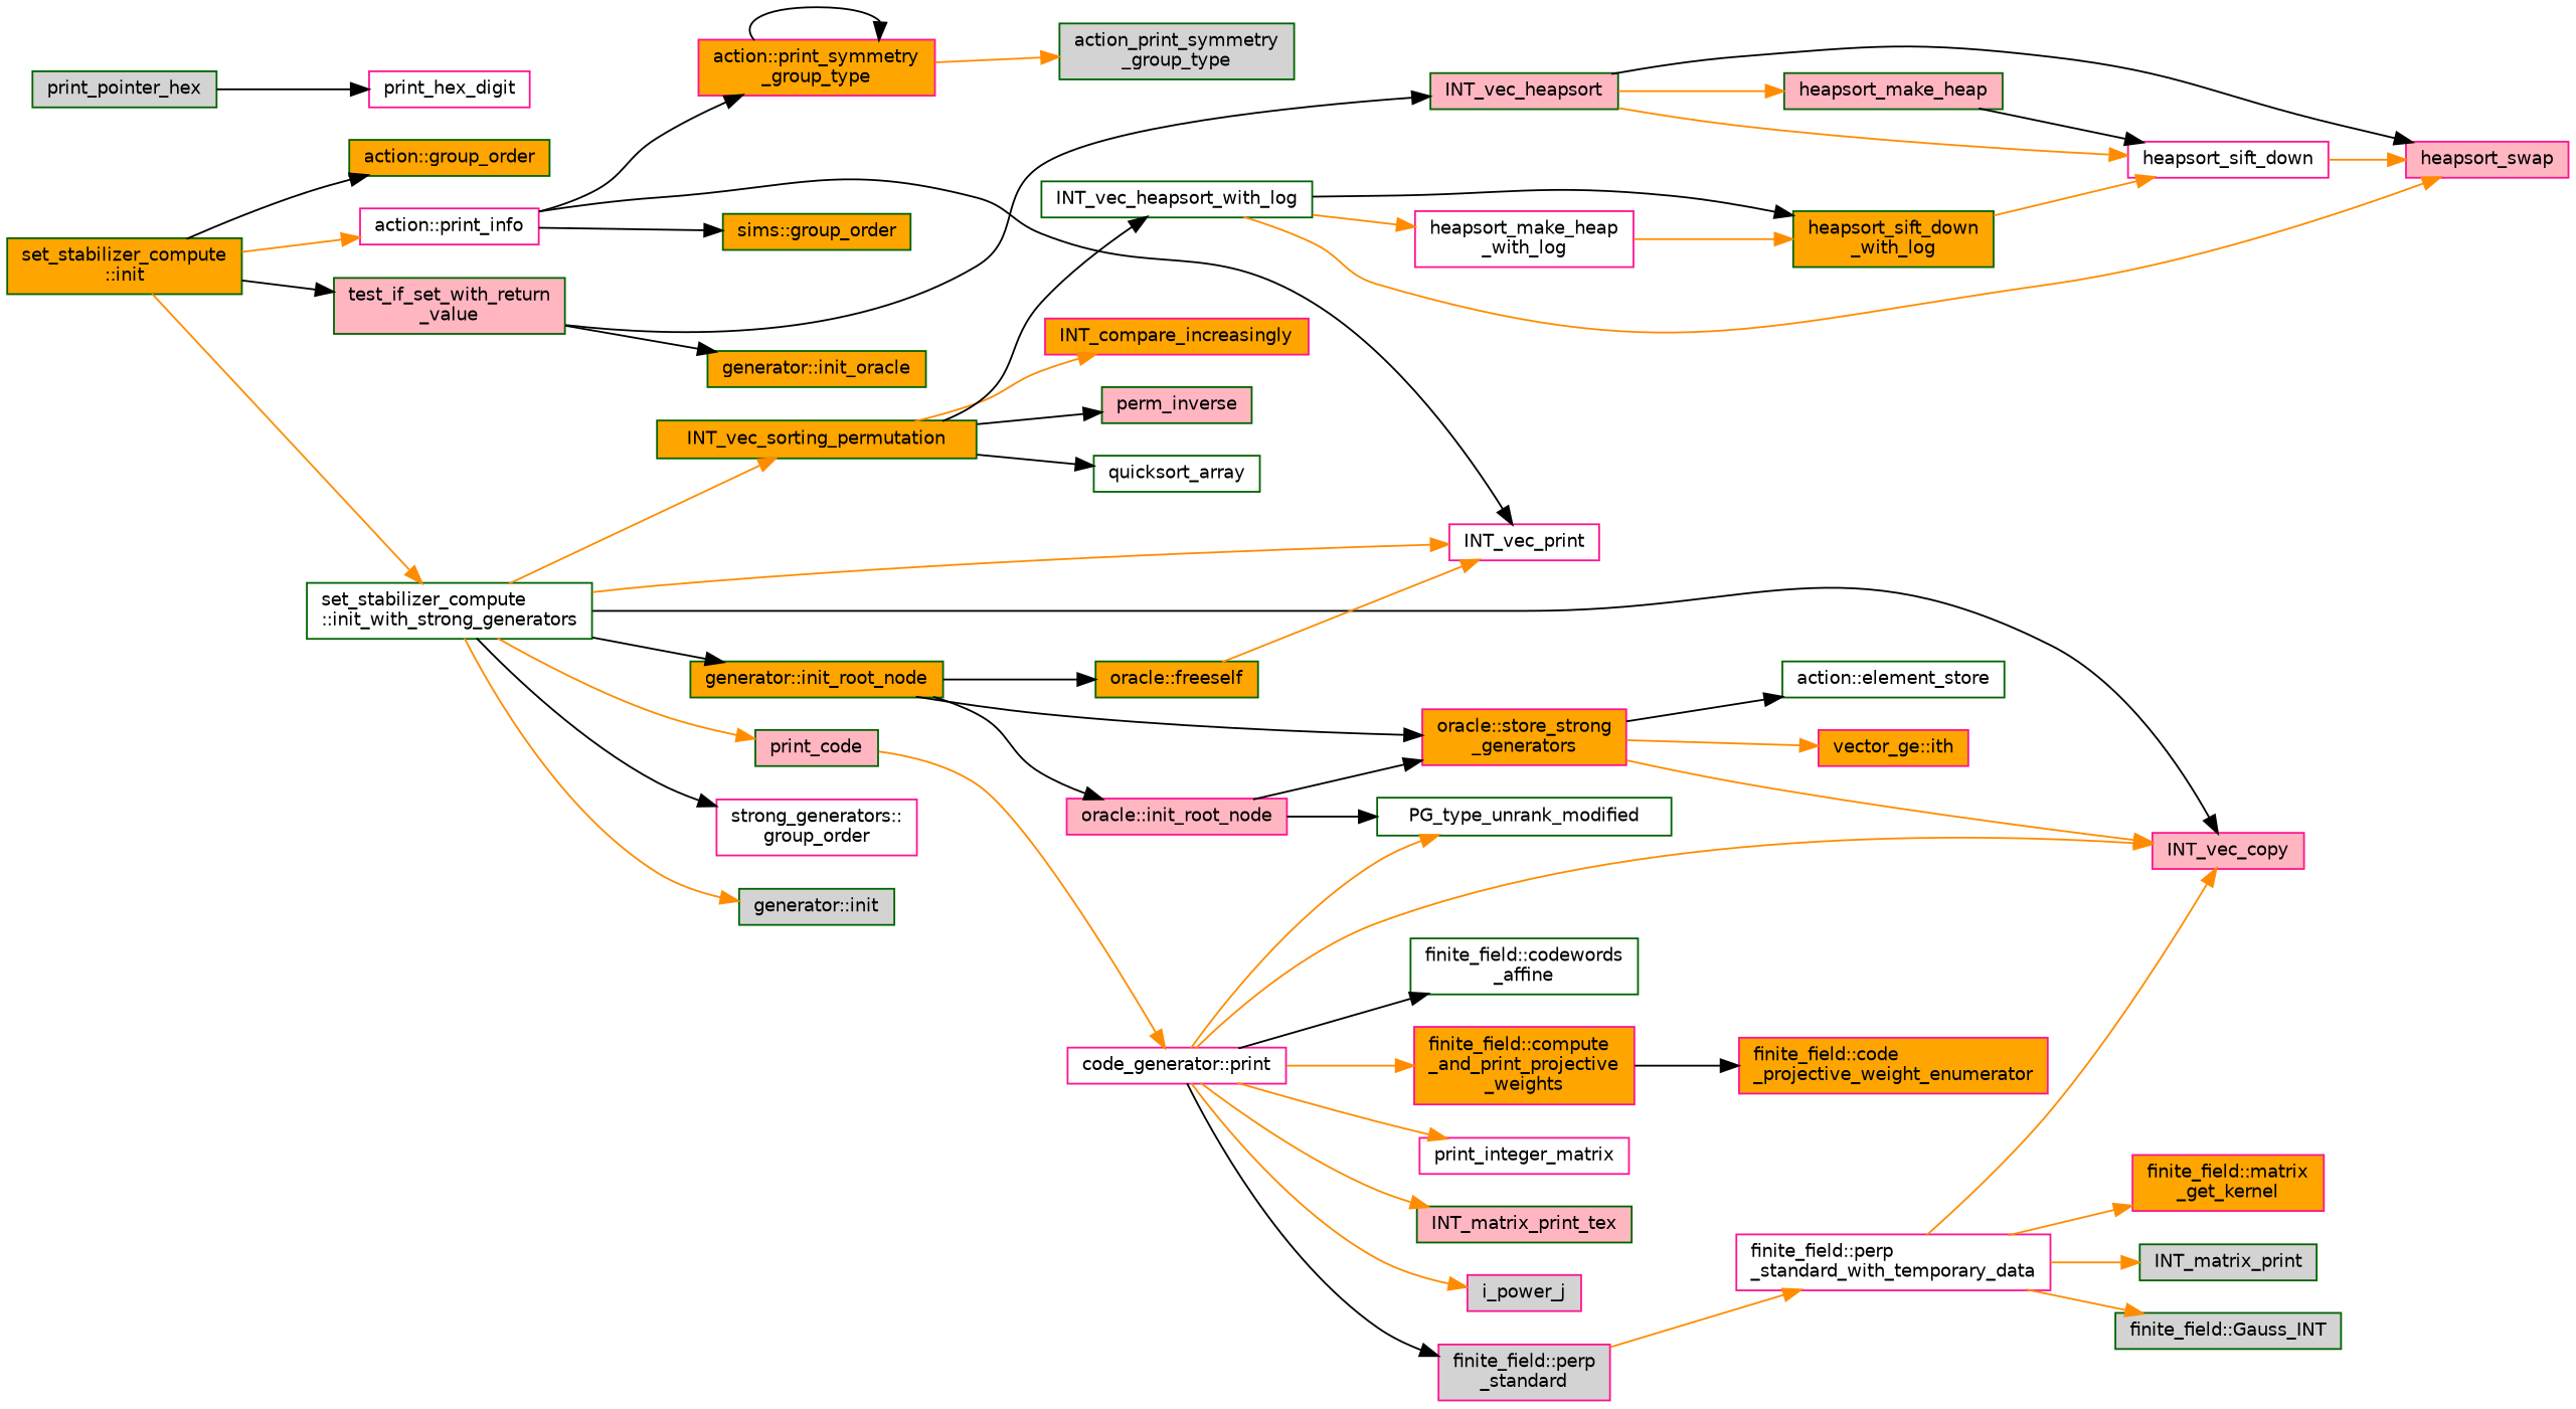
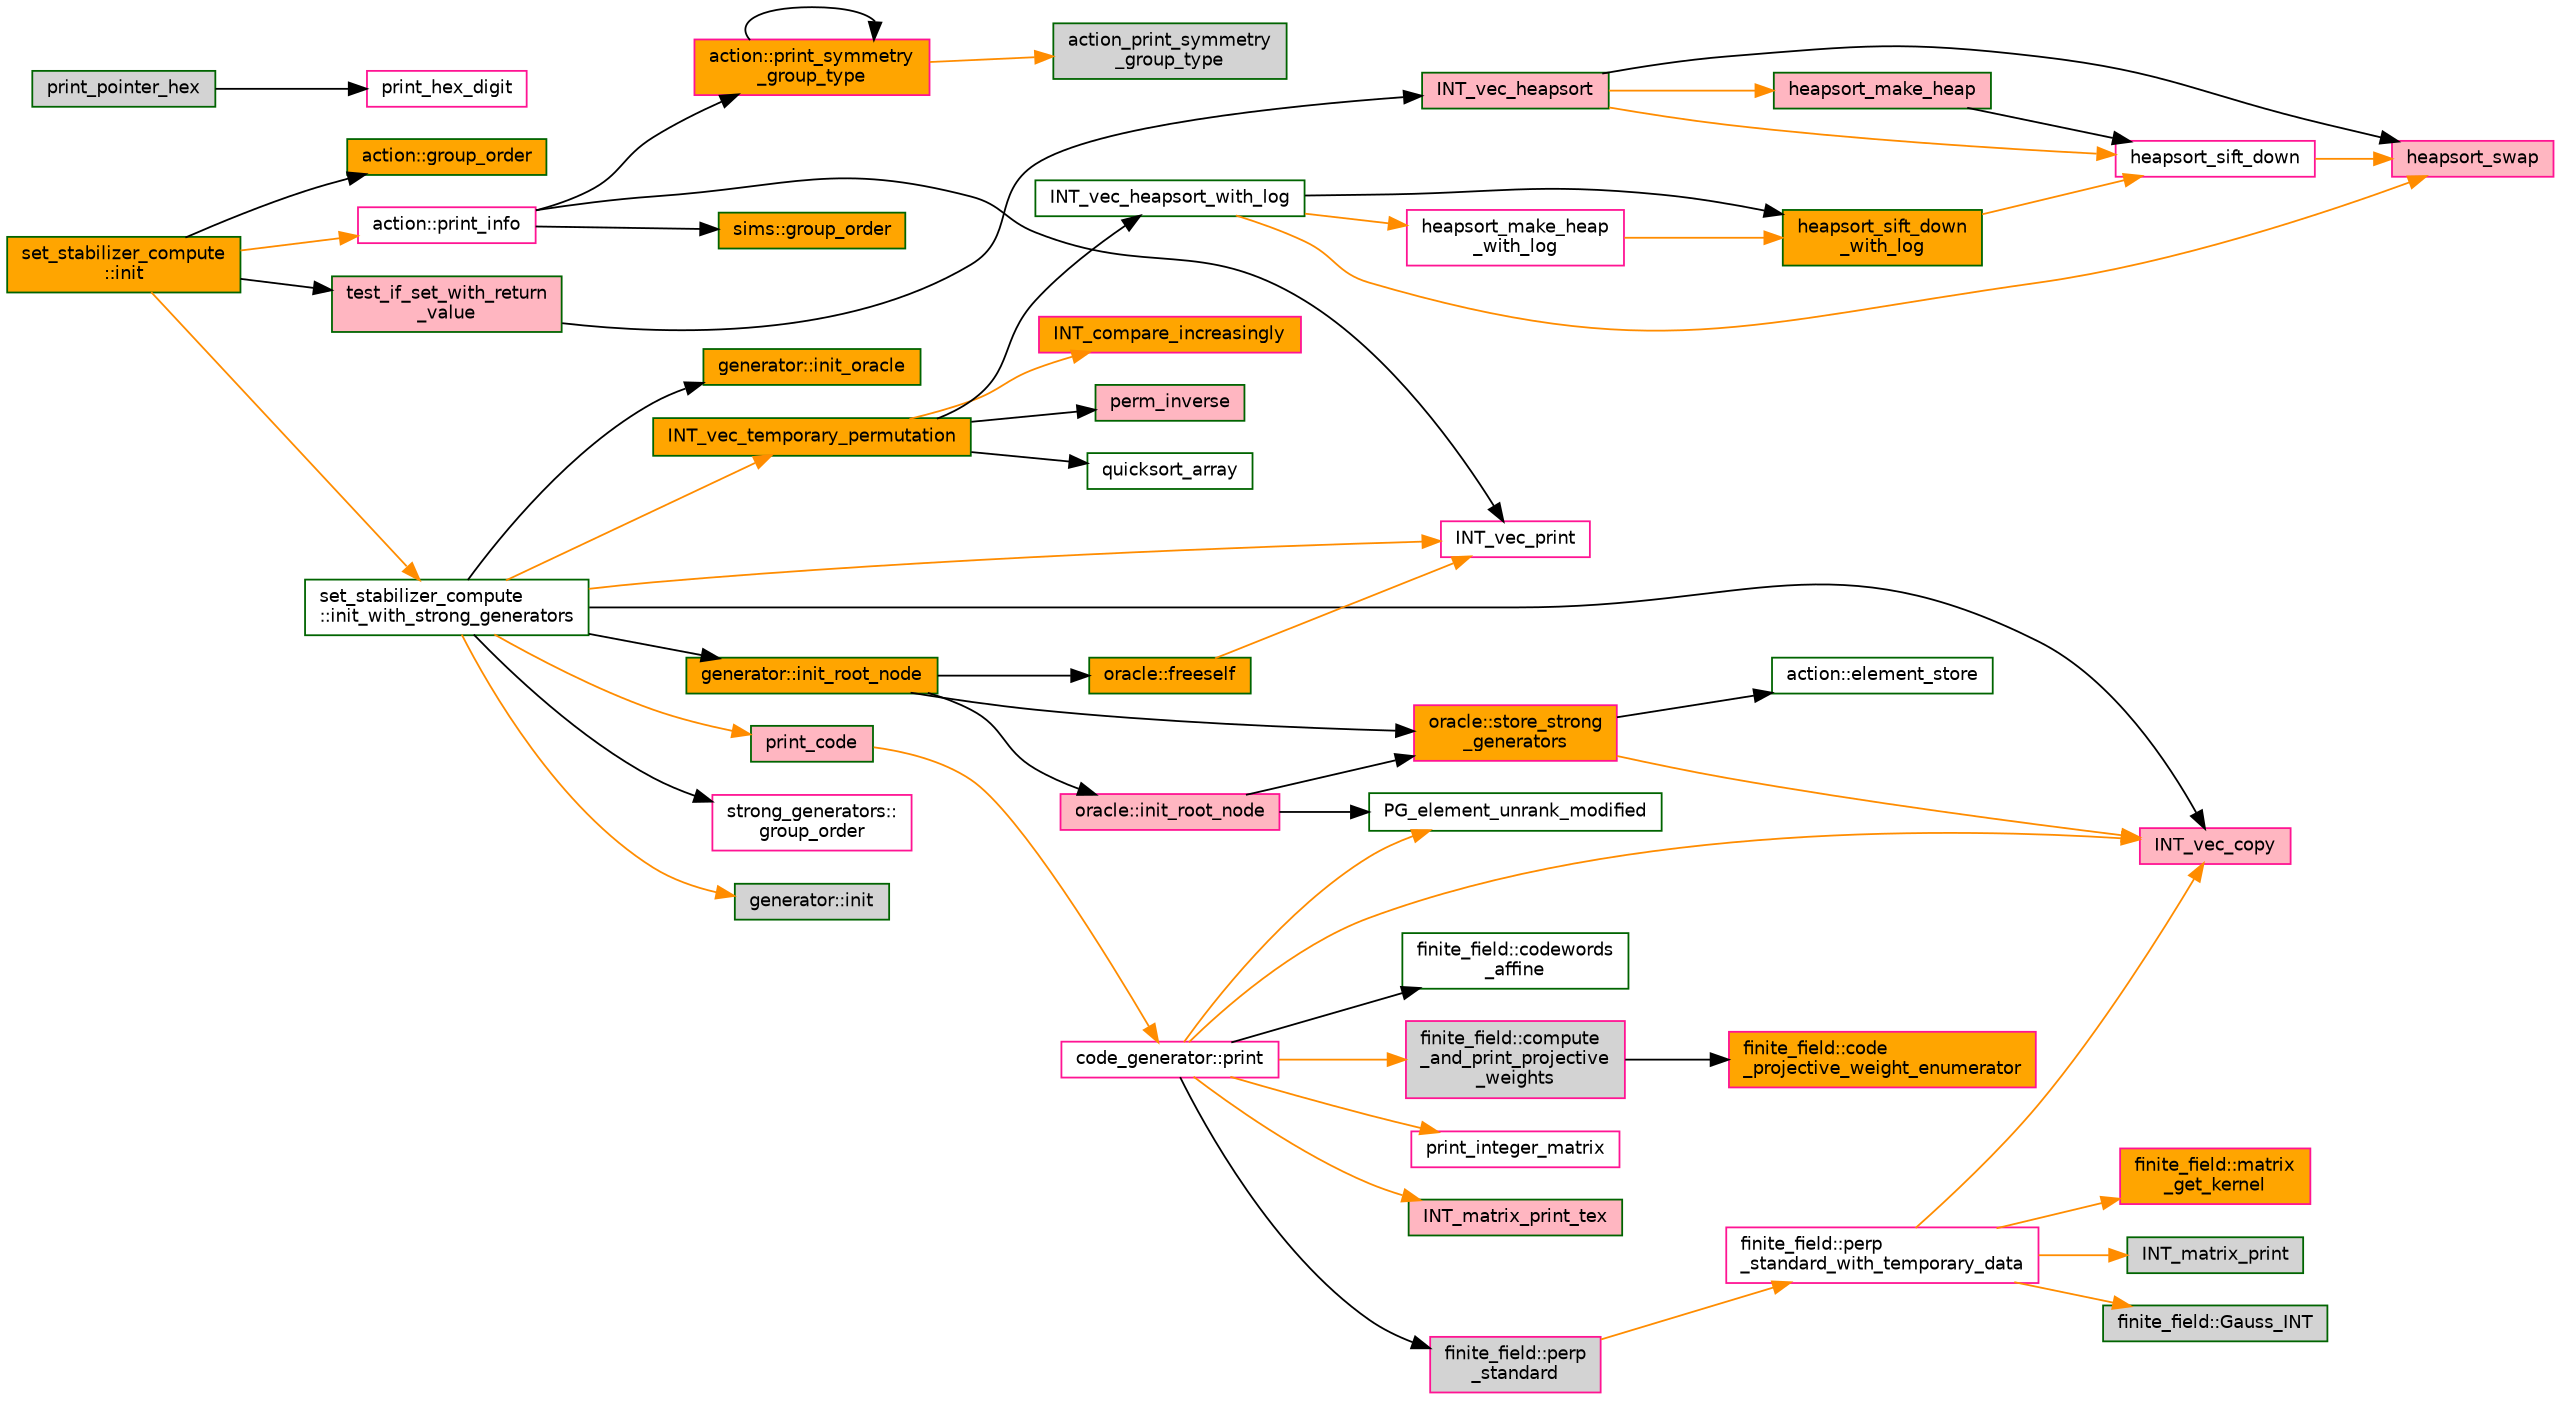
  digraph {
    rankdir=LR
    node [color=darkgreen fillcolor=orange fontname=Helvetica fontsize=10 shape=record style=filled]
    edge [color=darkorange fontname=Helvetica fontsize=10 labelfontname=Helvetica labelfontsize=10 style=solid]
    n1 [fontcolor=black height=0.2 label="set_stabilizer_compute\l::init" width=0.4]
    n2 [height=0.2 label="action::group_order" width=0.4]
    n3 [fillcolor=lightpink height=0.2 label="test_if_set_with_return\l_value" width=0.4]
    n4 [color=deeppink fillcolor=white height=0.2 label="action::print_info" width=0.4]
    n5 [fillcolor=white height=0.2 label="set_stabilizer_compute\l::init_with_strong_generators" width=0.4]
    n6 [fillcolor=lightpink height=0.2 label=INT_vec_heapsort width=0.4]
    n7 [color=deeppink height=0.2 label="action::print_symmetry\l_group_type" width=0.4]
    n8 [color=deeppink fillcolor=white height=0.2 label=INT_vec_print width=0.4]
    n9 [height=0.2 label="sims::group_order" width=0.4]
    n10 [color=deeppink fillcolor=white height=0.2 label="strong_generators::\lgroup_order" width=0.4]
    n11 [color=deeppink fillcolor=lightpink height=0.2 label=INT_vec_copy width=0.4]
-   n12 [height=0.2 label=INT_vec_sorting_permutation width=0.4]
+   n12 [height=0.2 label=INT_vec_temporary_permutation width=0.4]
    n13 [fillcolor=lightgrey height=0.2 label="generator::init" width=0.4]
    n14 [fillcolor=lightpink height=0.2 label=print_code width=0.4]
    n15 [height=0.2 label="generator::init_oracle" width=0.4]
    n16 [height=0.2 label="generator::init_root_node" width=0.4]
    n17 [fillcolor=lightpink height=0.2 label=heapsort_make_heap width=0.4]
    n18 [color=deeppink fillcolor=white height=0.2 label=heapsort_sift_down width=0.4]
    n19 [color=deeppink fillcolor=lightpink height=0.2 label=heapsort_swap width=0.4]
    n20 [fillcolor=lightgrey height=0.2 label="action_print_symmetry\l_group_type" width=0.4]
    n21 [fillcolor=white height=0.2 label=quicksort_array width=0.4]
    n22 [color=deeppink height=0.2 label=INT_compare_increasingly width=0.4]
    n23 [fillcolor=lightpink height=0.2 label=perm_inverse width=0.4]
    n24 [fillcolor=white height=0.2 label=INT_vec_heapsort_with_log width=0.4]
    n25 [color=deeppink fillcolor=white height=0.2 label="code_generator::print" width=0.4]
    n26 [height=0.2 label="oracle::freeself" width=0.4]
    n27 [color=deeppink height=0.2 label="oracle::store_strong\l_generators" width=0.4]
    n28 [color=deeppink fillcolor=lightpink height=0.2 label="oracle::init_root_node" width=0.4]
    n29 [color=deeppink fillcolor=white height=0.2 label="heapsort_make_heap\l_with_log" width=0.4]
    n30 [height=0.2 label="heapsort_sift_down\l_with_log" width=0.4]
-   n31 [fillcolor=white height=0.2 label=PG_type_unrank_modified width=0.4]
+   n31 [fillcolor=white height=0.2 label=PG_element_unrank_modified width=0.4]
    n32 [color=deeppink fillcolor=white height=0.2 label=print_integer_matrix width=0.4]
    n33 [fillcolor=lightpink height=0.2 label=INT_matrix_print_tex width=0.4]
-   n34 [color=deeppink fillcolor=lightgrey height=0.2 label=i_power_j width=0.4]
    n35 [fillcolor=white height=0.2 label="finite_field::codewords\l_affine" width=0.4]
-   n36 [color=deeppink height=0.2 label="finite_field::compute\l_and_print_projective\l_weights" width=0.4]
+   n36 [color=deeppink fillcolor=lightgrey height=0.2 label="finite_field::compute\l_and_print_projective\l_weights" width=0.4]
    n37 [color=deeppink fillcolor=lightgrey height=0.2 label="finite_field::perp\l_standard" width=0.4]
    n38 [color=deeppink height=0.2 label="finite_field::code\l_projective_weight_enumerator" width=0.4]
    n39 [color=deeppink fillcolor=white height=0.2 label="finite_field::perp\l_standard_with_temporary_data" width=0.4]
    n40 [fillcolor=lightgrey height=0.2 label=INT_matrix_print width=0.4]
    n41 [fillcolor=lightgrey height=0.2 label="finite_field::Gauss_INT" width=0.4]
    n42 [color=deeppink height=0.2 label="finite_field::matrix\l_get_kernel" width=0.4]
    n43 [fillcolor=white height=0.2 label="action::element_store" width=0.4]
-   n44 [color=deeppink height=0.2 label="vector_ge::ith" width=0.4]
    n45 [fillcolor=lightgrey height=0.2 label=print_pointer_hex width=0.4]
    n46 [color=deeppink fillcolor=white height=0.2 label=print_hex_digit width=0.4]
    n1 -> n2 [color=black]
    n1 -> n3 [color=black]
    n1 -> n4
    n1 -> n5
    n3 -> n6 [color=black]
    n4 -> n7 [color=black]
    n4 -> n8 [color=black]
    n4 -> n9 [color=black]
    n5 -> n8
    n5 -> n10 [color=black]
    n5 -> n11 [color=black]
    n5 -> n12
    n5 -> n13
    n5 -> n14
-   n3 -> n15 [color=black]
+   n5 -> n15 [color=black]
    n5 -> n16 [color=black]
    n6 -> n17
    n6 -> n18
    n6 -> n19 [color=black]
    n7 -> n7 [color=black]
    n7 -> n20
    n12 -> n21 [color=black]
    n12 -> n22
    n12 -> n23 [color=black]
    n12 -> n24 [color=black]
    n14 -> n25
    n16 -> n26 [color=black]
    n16 -> n27 [color=black]
    n16 -> n28 [color=black]
    n17 -> n18 [color=black]
    n18 -> n19
    n24 -> n19
    n24 -> n29
    n24 -> n30 [color=black]
    n25 -> n11
    n25 -> n31
    n25 -> n32
    n25 -> n33
-   n25 -> n34
    n25 -> n35 [color=black]
    n25 -> n36
    n25 -> n37 [color=black]
    n26 -> n8
    n27 -> n11
    n27 -> n43 [color=black]
-   n27 -> n44
    n28 -> n27 [color=black]
    n28 -> n31 [color=black]
    n29 -> n30
    n30 -> n18
    n36 -> n38 [color=black]
    n37 -> n39
    n39 -> n11
    n39 -> n40
    n39 -> n41
    n39 -> n42
    n45 -> n46 [color=black]
  }
